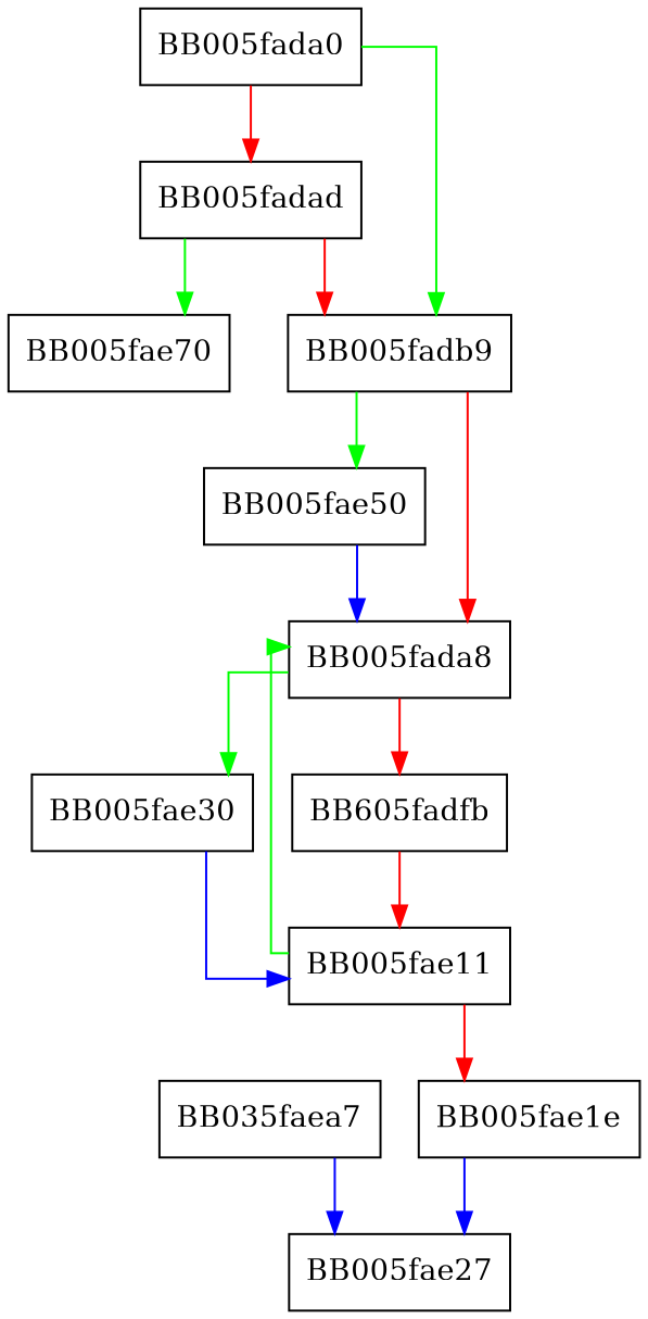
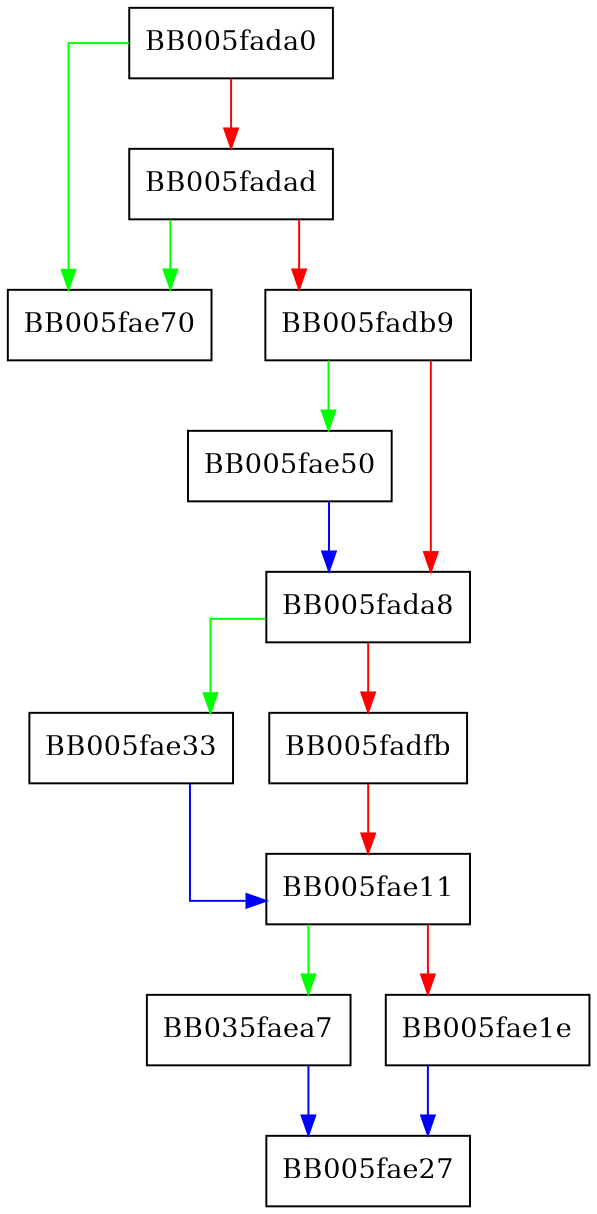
  digraph {
    splines=ortho
    node [shape=box]
    edge [color=red]
    BB005fada0
    BB005fae70
    BB005fadad
    BB005fadb9
    BB005fae50
    n6 [label=BB005fada8]
-   BB005fae30
-   BB005fadfb [label=BB605fadfb]
+   BB005fae30 [label=BB005fae33]
+   BB005fadfb
    BB005fae11
    n10 [label=BB035faea7]
    BB005fae1e
    BB005fae27
-   BB005fada0 -> BB005fadb9 [color=green]
+   BB005fada0 -> BB005fae70 [color=green]
    BB005fada0 -> BB005fadad
    BB005fadad -> BB005fae70 [color=green]
    BB005fadad -> BB005fadb9
    BB005fadb9 -> BB005fae50 [color=green]
    BB005fadb9 -> n6
    BB005fae50 -> n6 [color=blue]
    n6 -> BB005fae30 [color=green]
    n6 -> BB005fadfb
    BB005fae30 -> BB005fae11 [color=blue]
    BB005fadfb -> BB005fae11
-   BB005fae11 -> n6 [color=green]
+   BB005fae11 -> n10 [color=green]
    BB005fae11 -> BB005fae1e
    n10 -> BB005fae27 [color=blue]
    BB005fae1e -> BB005fae27 [color=blue]
  }
